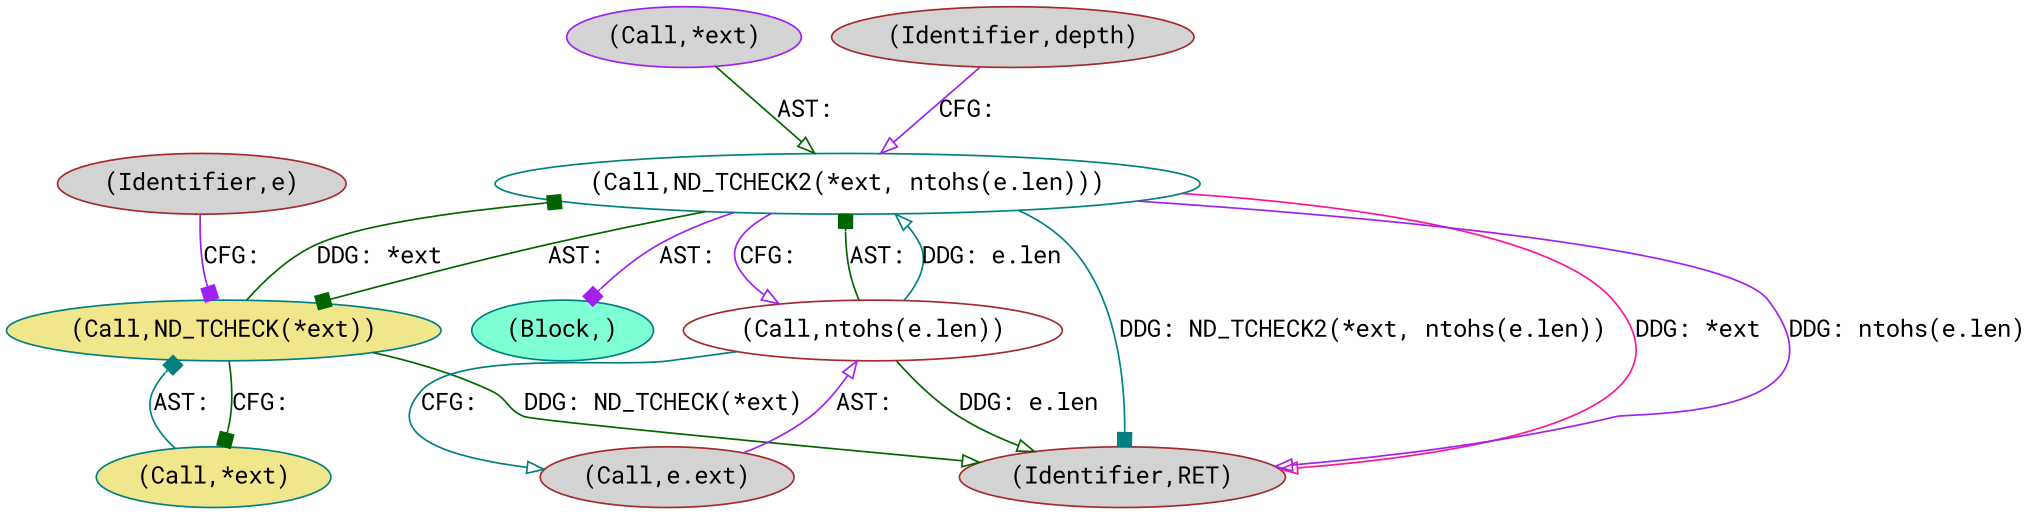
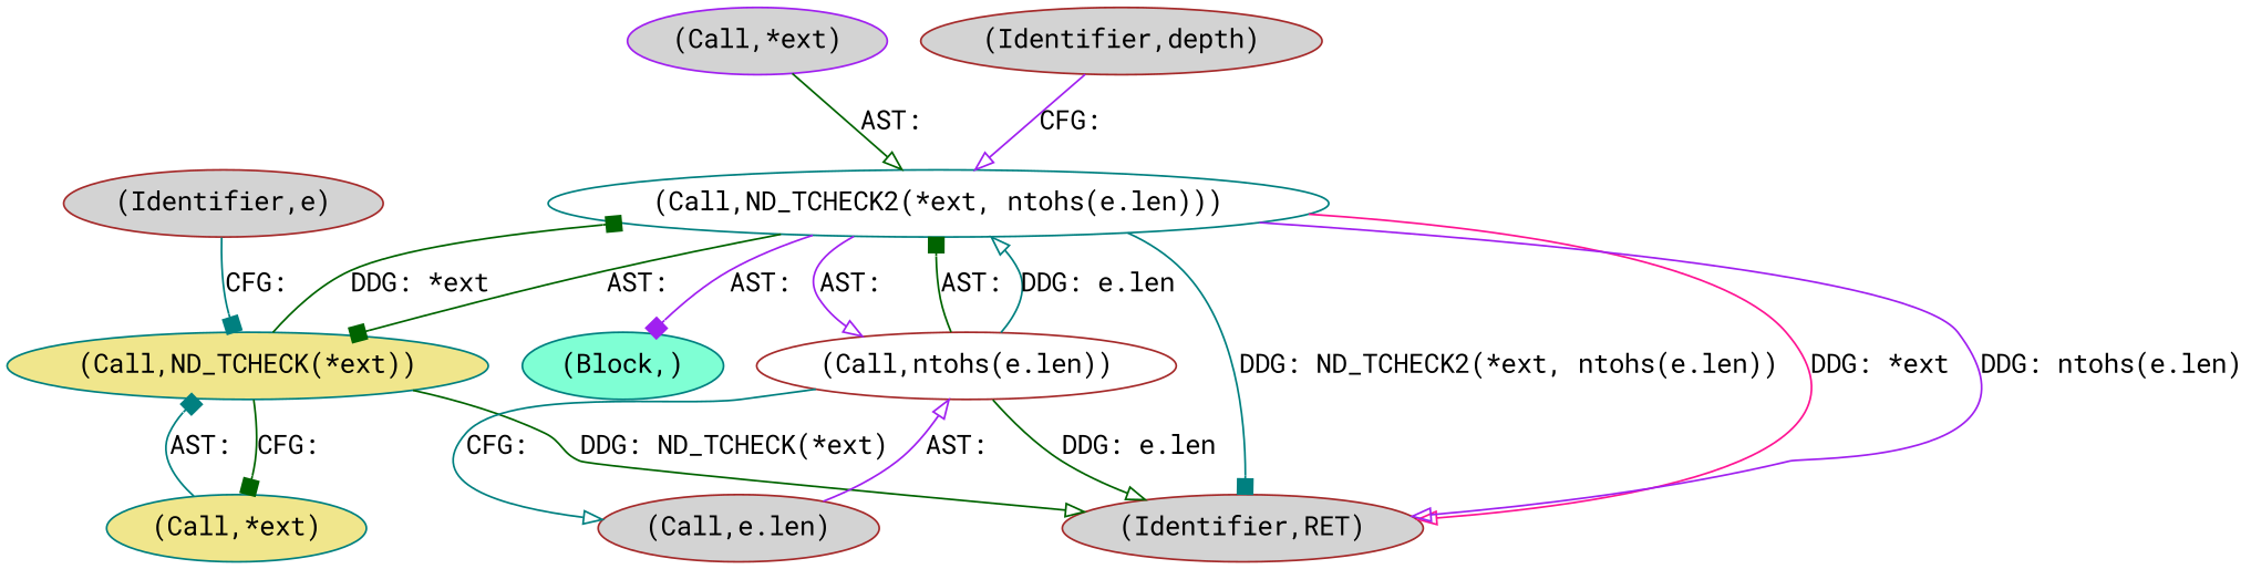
  digraph {
    fontname="Roboto Mono"
    node [color=brown fillcolor=lightgrey fontname="Roboto Mono" style=filled]
    edge [arrowhead=onormal color=darkgreen fontname="Roboto Mono"]
    n1 [color=teal fillcolor=white label="(Call,ND_TCHECK2(*ext, ntohs(e.len)))"]
    n2 [color=teal fillcolor=khaki label="(Call,ND_TCHECK(*ext))"]
    n3 [fillcolor=white label="(Call,ntohs(e.len))"]
    n4 [color=teal fillcolor=aquamarine label="(Block,)"]
    n5 [label="(Identifier,RET)"]
    n6 [color=teal fillcolor=khaki label="(Call,*ext)"]
-   n7 [label="(Call,e.ext)"]
+   n7 [label="(Call,e.len)"]
    n8 [color=purple label="(Call,*ext)"]
    n9 [label="(Identifier,e)"]
    n10 [label="(Identifier,depth)"]
    n1 -> n2 [arrowhead=box label="AST: "]
-   n1 -> n3 [color=purple label="CFG: "]
+   n1 -> n3 [color=purple label="AST: "]
    n1 -> n4 [arrowhead=box color=purple label="AST: "]
    n1 -> n5 [arrowhead=box color=teal label="DDG: ND_TCHECK2(*ext, ntohs(e.len))"]
    n1 -> n5 [color=deeppink label="DDG: *ext"]
    n1 -> n5 [color=purple label="DDG: ntohs(e.len)"]
    n2 -> n1 [arrowhead=box label="DDG: *ext"]
    n2 -> n5 [label="DDG: ND_TCHECK(*ext)"]
    n2 -> n6 [arrowhead=box label="CFG: "]
    n3 -> n1 [arrowhead=box label="AST: "]
    n3 -> n1 [color=teal label="DDG: e.len"]
    n3 -> n5 [label="DDG: e.len"]
    n3 -> n7 [color=teal label="CFG: "]
    n6 -> n2 [arrowhead=box color=teal label="AST: "]
    n7 -> n3 [color=purple label="AST: "]
    n8 -> n1 [label="AST: "]
-   n9 -> n2 [arrowhead=box color=purple label="CFG: "]
+   n9 -> n2 [arrowhead=box color=teal label="CFG: "]
    n10 -> n1 [color=purple label="CFG: "]
  }
